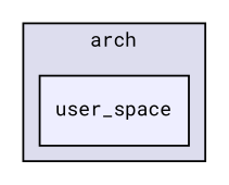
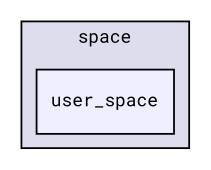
  digraph {
    compound=true
    fontname="Roboto Mono"
    n1 [fillcolor="#eeeeff" fontname="Roboto Mono" fontsize=10 label=user_space pencolor=black shape=box style=filled]
    subgraph cluster_1 {
      bgcolor="#ddddee"
      fontsize=10
-     label=arch
+     label=space
      pencolor=black
      n1
    }
  }
